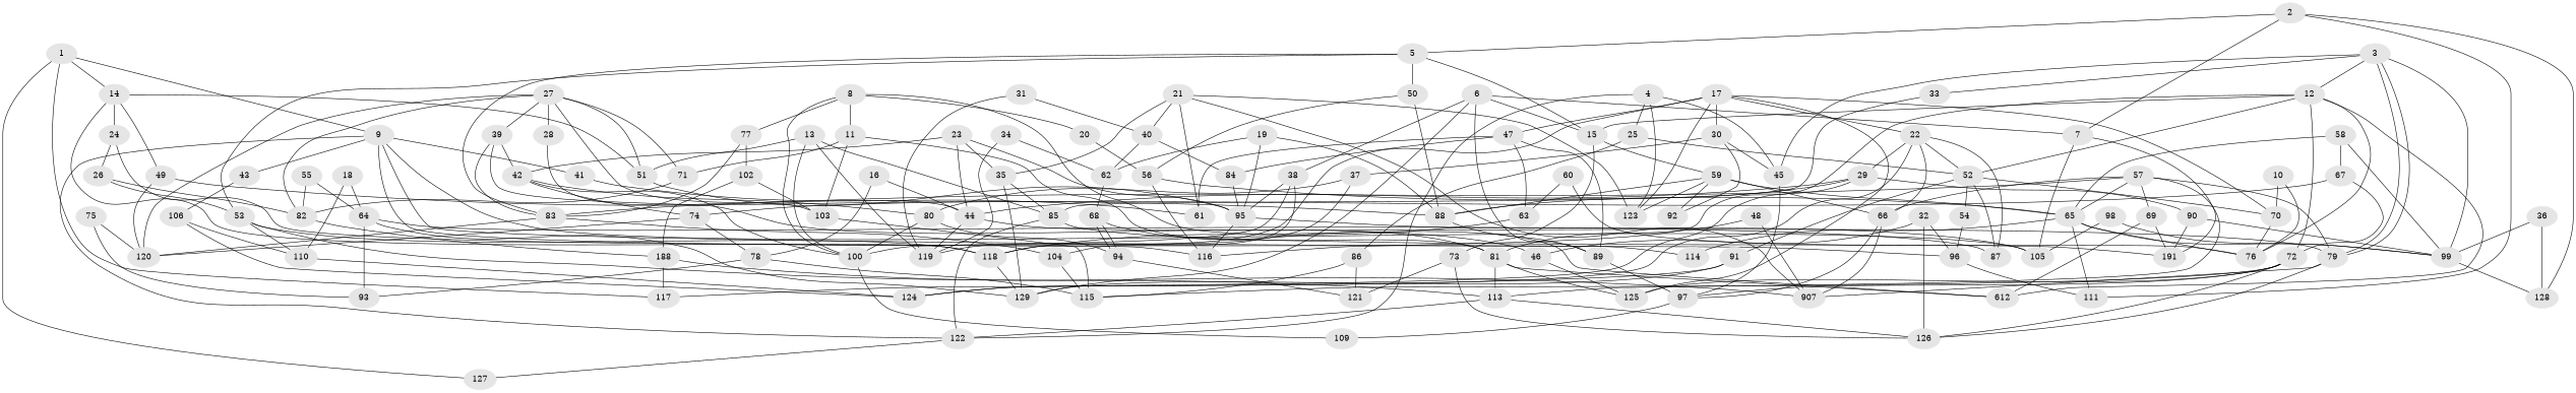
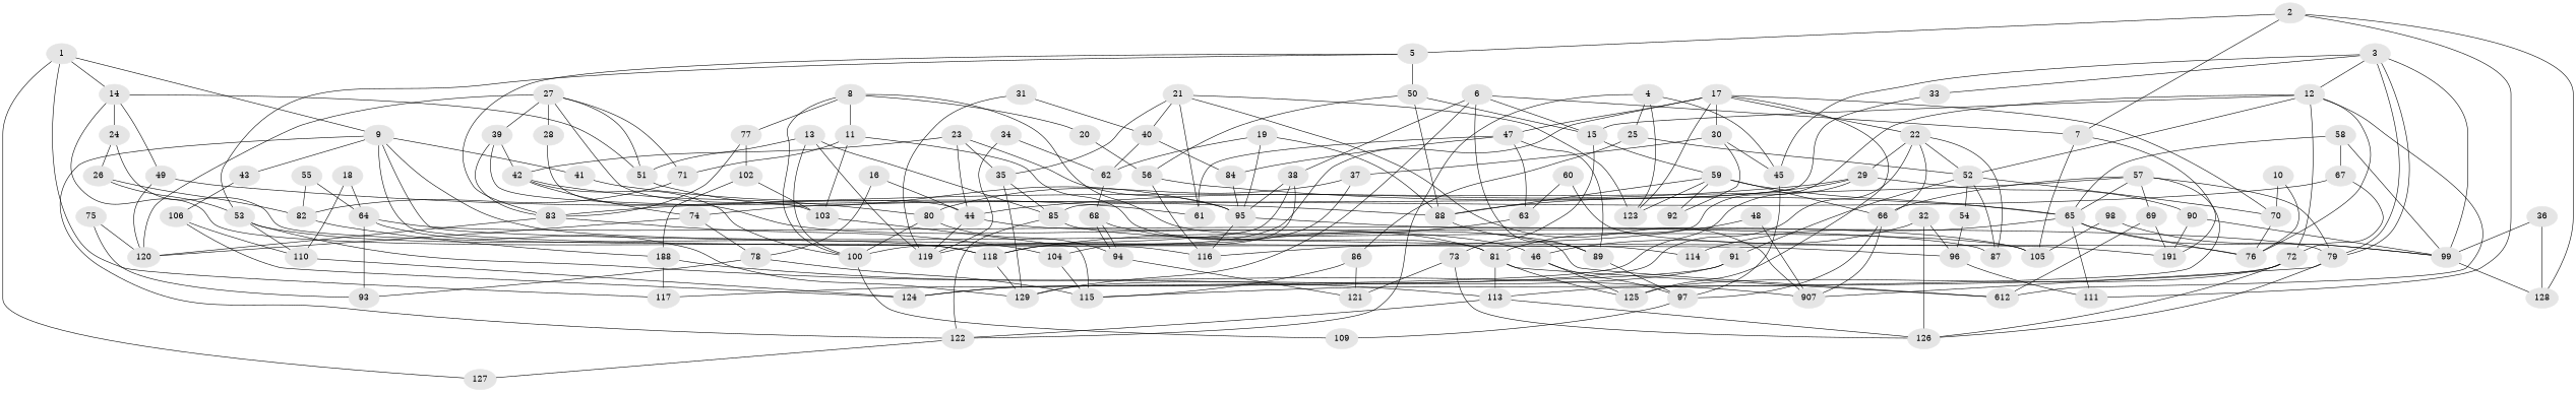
  graph {
    node [color=gray90 style=filled]
    1
    9
    14
    117
    127
    122
    105
    41
    43
    96
    116
    51
    24
    49
    118
    2
    5
    7
    111
    128
    15
    50
    53
    83
    n25 [label=191]
    3
    12
    33
    45
    79
    99
    n32 [label=612]
    76
    52
    72
    85
    97
    n38 [label=907]
    126
    4
    25
    123
    86
    59
    73
    88
    56
    110
    120
    104
    6
    38
    89
    129
    100
    95
    8
    11
    20
    77
    71
    81
    103
    102
    109
    61
    106
    10
    70
    82
    125
    113
    115
    87
    54
    91
    13
    119
    26
    114
    66
    92
    65
    121
    16
    44
    78
    93
    17
    22
    30
    47
    29
    124
    37
    84
    63
    18
    64
    19
    62
    68
    21
    35
    40
    90
    23
    42
    80
    74
    n111 [label=188]
    27
    28
    39
    46
    31
    32
    34
    36
    94
    48
    55
    57
    69
    58
    67
    60
    75
    98
    1 -- 9
    1 -- 14
    1 -- 117
    1 -- 127
    9 -- 122
    9 -- 105
    9 -- 41
    9 -- 43
    9 -- 96
    9 -- 116
    14 -- 51
    14 -- 24
    14 -- 49
    14 -- 118
    122 -- 127
    41 -- 61
    43 -- 106
    96 -- 111
    51 -- 95
    24 -- 26
    24 -- 114
    49 -- 88
    49 -- 120
    118 -- 129
    2 -- 5
    2 -- 7
    2 -- 111
    2 -- 128
-   5 -- 15
+   50 -- 15
    5 -- 50
    5 -- 53
    5 -- 83
    7 -- 105
    7 -- n25
    15 -- 59
    15 -- 73
    50 -- 88
    50 -- 56
    53 -- 118
    53 -- n38
    53 -- 110
    83 -- 120
    83 -- 104
    3 -- 12
    3 -- 33
    3 -- 45
    3 -- 79
    3 -- 79
    3 -- 99
    12 -- 116
    12 -- 15
    12 -- n32
    12 -- 76
    12 -- 52
    12 -- 72
    33 -- 85
    45 -- 97
    79 -- n38
    79 -- 126
    99 -- 128
    52 -- 70
    52 -- 87
    52 -- 54
    52 -- 91
    72 -- 126
    72 -- 125
    72 -- 115
    85 -- 122
    85 -- n25
    97 -- 109
    4 -- 122
    4 -- 45
    4 -- 25
    4 -- 123
    25 -- 52
    25 -- 86
    86 -- 115
    86 -- 121
    59 -- 123
    59 -- 88
    59 -- 66
    59 -- 92
    59 -- 65
    73 -- 126
    73 -- 121
    88 -- 89
    56 -- 116
    56 -- 65
    110 -- 124
    104 -- 115
    6 -- 7
    6 -- 15
    6 -- 38
    6 -- 89
    6 -- 129
    38 -- 104
    38 -- 100
    38 -- 95
    89 -- 97
    100 -- 109
    95 -- 105
    95 -- 116
    8 -- n32
    8 -- 100
    8 -- 11
    8 -- 20
    8 -- 77
    11 -- 71
    11 -- 81
    11 -- 103
    20 -- 56
    77 -- 83
    77 -- 102
    71 -- 82
    81 -- n32
    81 -- 125
    81 -- 113
    103 -- 115
    102 -- 103
    102 -- n111
    106 -- 110
    106 -- 124
    10 -- 76
    10 -- 70
    70 -- 76
    82 -- n111
    113 -- 122
    113 -- 126
    54 -- 96
    91 -- 117
    91 -- 129
    13 -- 51
    13 -- 85
    13 -- 100
    13 -- 119
    26 -- 53
    26 -- 82
    66 -- 97
    66 -- n38
    65 -- 111
    65 -- 99
    65 -- 76
    65 -- 114
    16 -- 44
    16 -- 78
    44 -- 79
    44 -- 119
    78 -- 115
    78 -- 93
    17 -- 123
    17 -- 70
    17 -- 125
    17 -- 119
    17 -- 22
    17 -- 30
    17 -- 47
    22 -- 52
    22 -- 87
    22 -- 66
    22 -- 29
    22 -- 124
    30 -- 45
    30 -- 92
    30 -- 37
    47 -- 89
    47 -- 61
    47 -- 84
    47 -- 63
    29 -- 88
    29 -- 44
    29 -- 124
    29 -- 90
    37 -- 118
    37 -- 80
    84 -- 95
    63 -- 118
    18 -- 110
    18 -- 64
    64 -- 129
    64 -- 87
    64 -- 93
    19 -- 88
    19 -- 95
    19 -- 62
    62 -- 68
    68 -- 81
    68 -- 94
    68 -- 94
    21 -- n38
    21 -- 123
    21 -- 61
    21 -- 35
    21 -- 40
    35 -- 85
    35 -- 129
    40 -- 84
    40 -- 62
    90 -- n25
    90 -- 99
    23 -- 95
    23 -- 44
    23 -- 35
    23 -- 42
    42 -- 100
    42 -- 80
    42 -- 74
    80 -- 100
    80 -- 94
    74 -- 120
    74 -- 78
    n111 -- 117
    n111 -- 113
    27 -- 51
    27 -- 120
    27 -- 71
-   27 -- 82
    27 -- 44
    27 -- 28
    27 -- 39
    28 -- 103
    39 -- 83
    39 -- 42
    39 -- 46
-   72 -- 97
+   46 -- 97
    46 -- 125
    31 -- 119
    31 -- 40
    32 -- 96
    32 -- 126
    32 -- 46
    34 -- 119
    34 -- 62
    36 -- 128
    36 -- 99
    94 -- 121
    48 -- n38
    48 -- 81
    55 -- 82
    55 -- 64
    57 -- 83
    57 -- 79
    57 -- 113
    57 -- 66
    57 -- 65
    57 -- 69
    69 -- n25
    69 -- n32
    58 -- 99
    58 -- 65
    58 -- 67
    67 -- 72
    67 -- 74
    60 -- 76
    60 -- 63
    75 -- 120
    75 -- 93
    98 -- 105
    98 -- 99
  }
